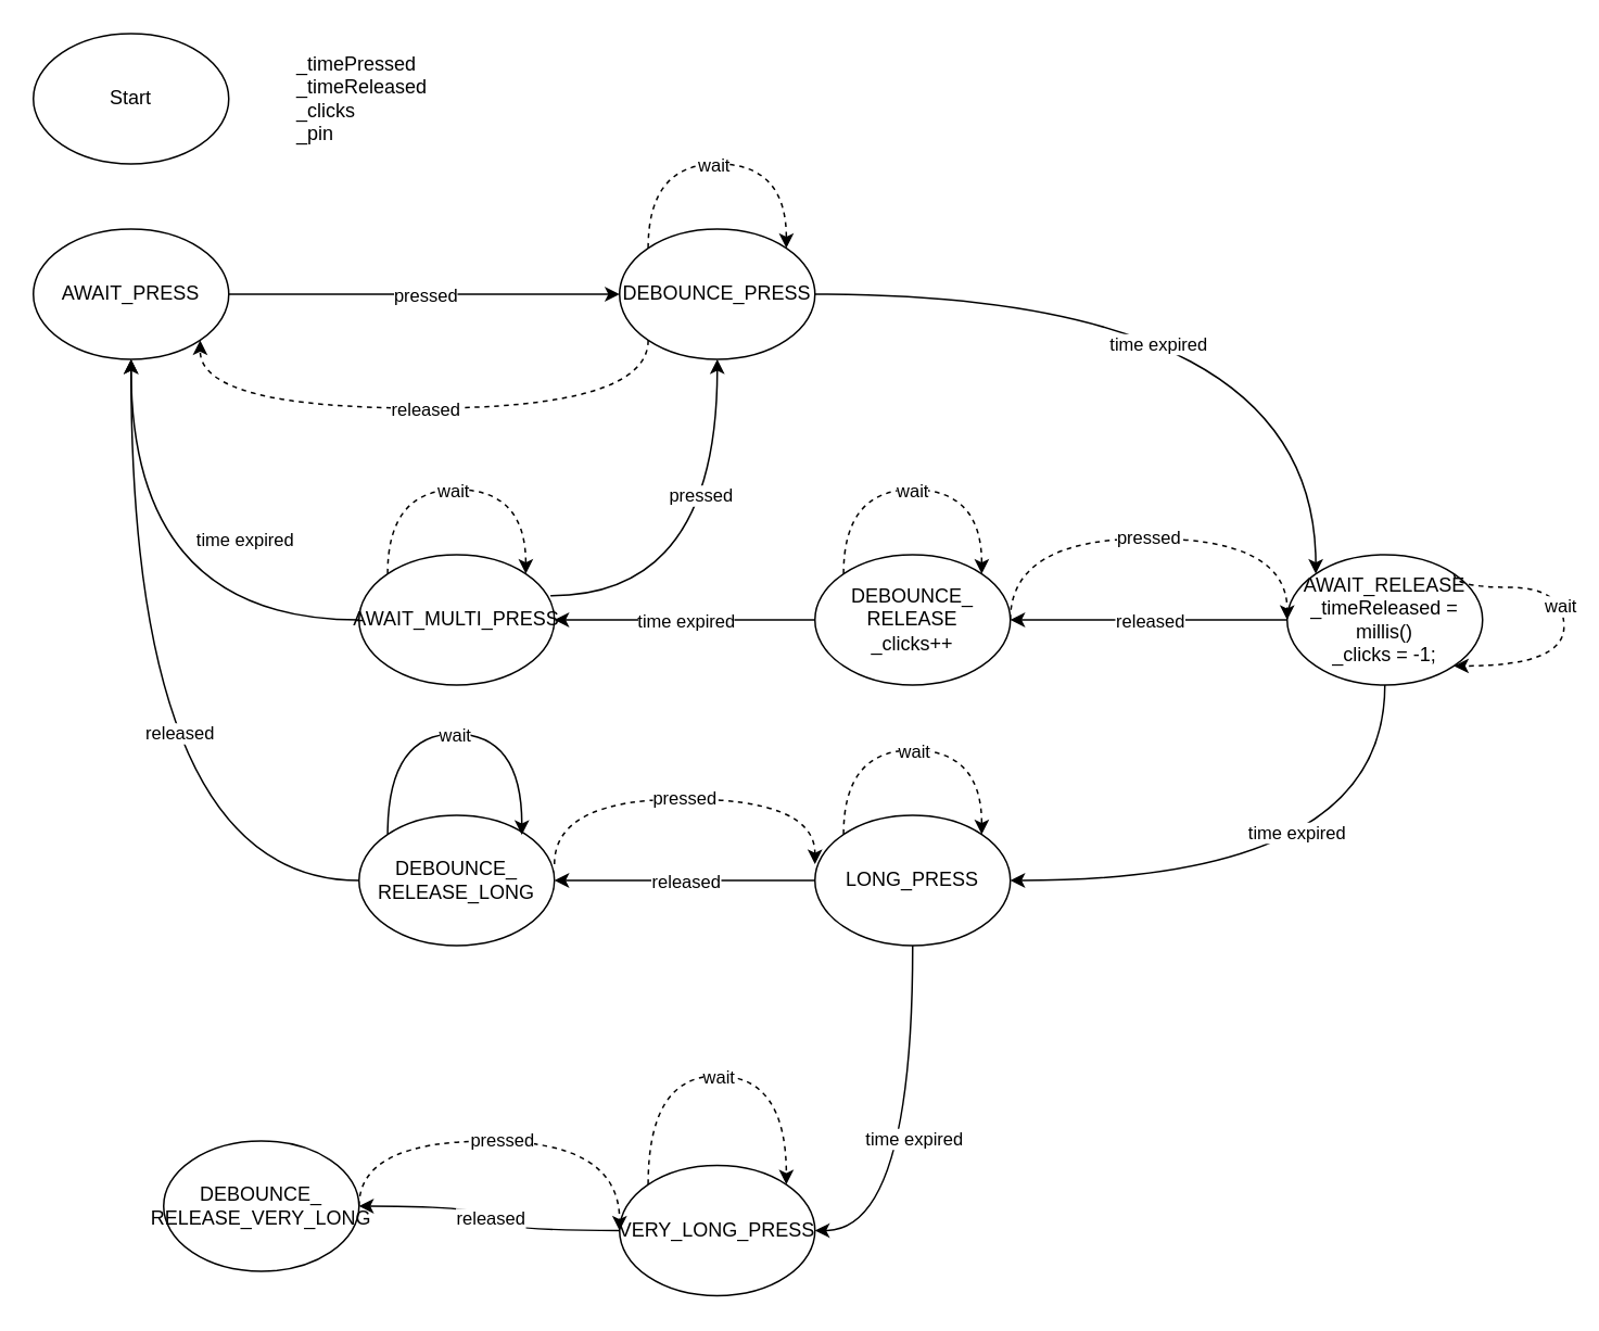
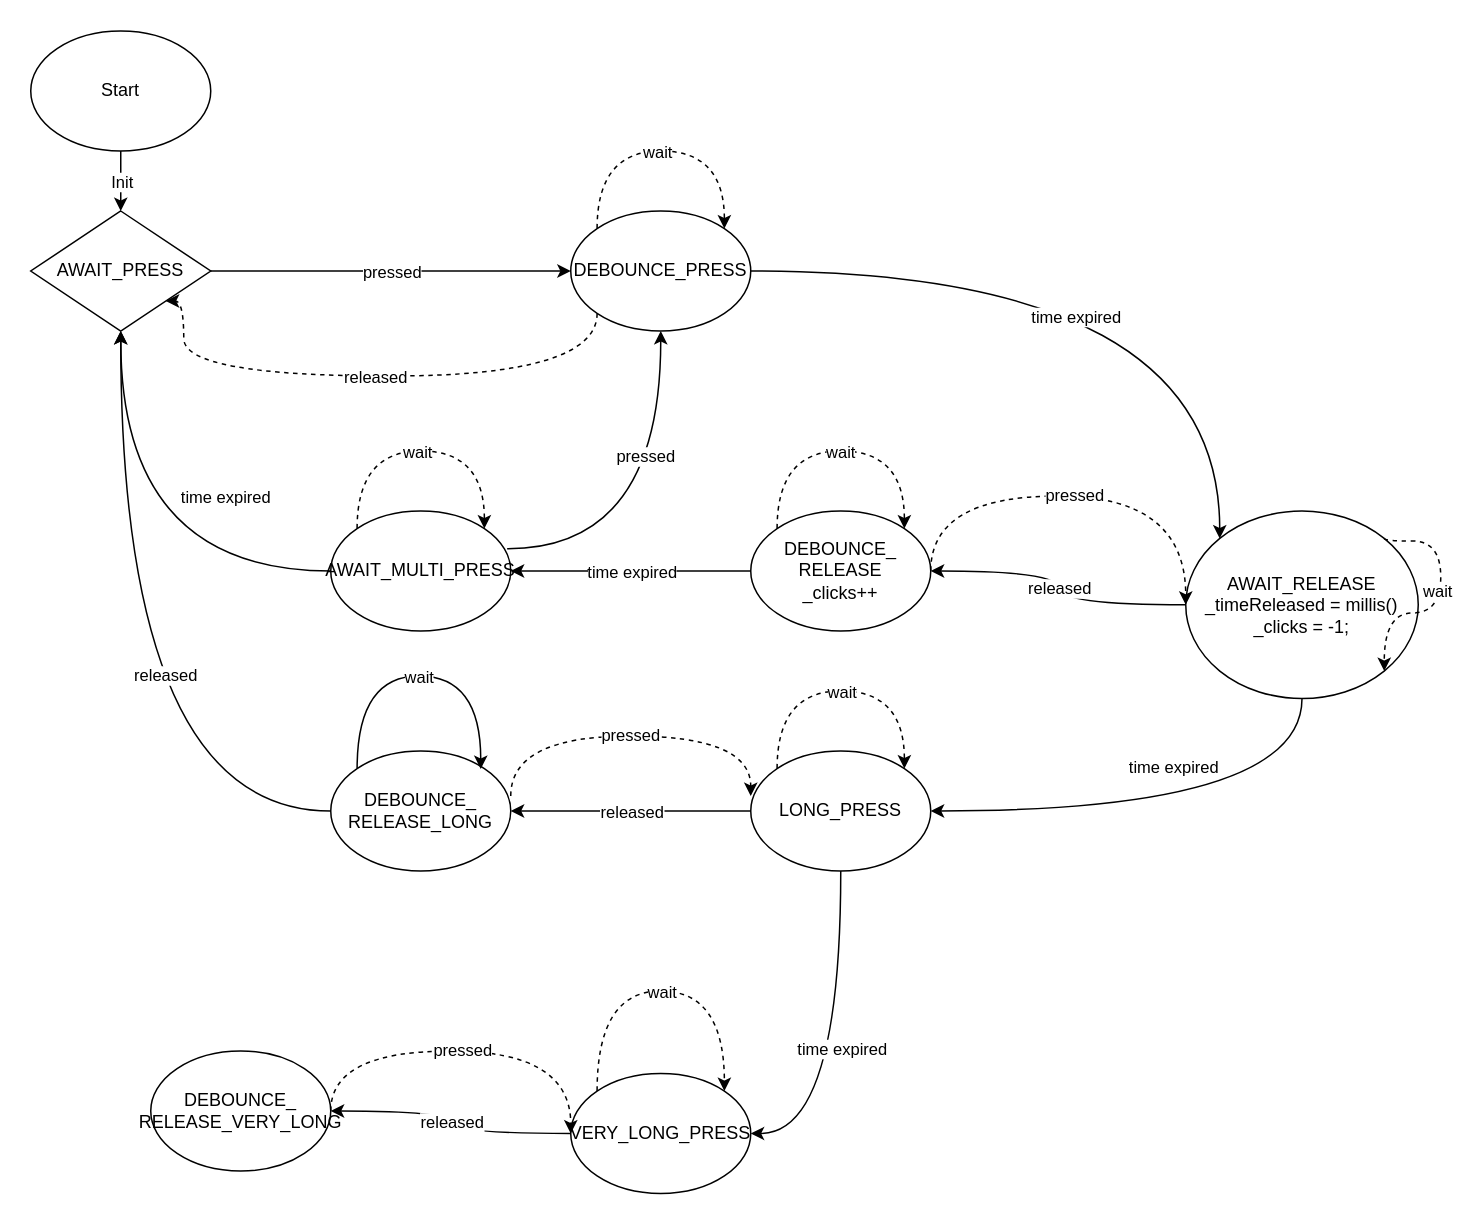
  <mxCell id="0" />
  <mxCell id="1" parent="0" />
  <mxCell id="2" value="Start" style="ellipse;whiteSpace=wrap;html=1;" parent="1" vertex="1"><mxGeometry x="20" y="20" width="120" height="80" as="geometry" /></mxCell>
- <mxCell id="5" value="AWAIT_PRESS" style="ellipse;whiteSpace=wrap;html=1;" parent="1" vertex="1"><mxGeometry x="20" y="140" width="120" height="80" as="geometry" /></mxCell>
+ <mxCell id="3" value="" style="endArrow=classic;html=1;exitX=0.5;exitY=1;exitDx=0;exitDy=0;" parent="1" source="2" target="5" edge="1"><mxGeometry relative="1" as="geometry"><mxPoint x="330" y="460" as="sourcePoint" /><mxPoint x="430" y="460" as="targetPoint" /></mxGeometry></mxCell>
+ <mxCell id="4" value="Init" style="edgeLabel;resizable=0;html=1;align=center;verticalAlign=middle;" parent="3" connectable="0" vertex="1"><mxGeometry relative="1" as="geometry" /></mxCell>
+ <mxCell id="5" value="AWAIT_PRESS" style="rhombus;whiteSpace=wrap;html=1;" parent="1" vertex="1"><mxGeometry x="20" y="140" width="120" height="80" as="geometry" /></mxCell>
  <mxCell id="6" value="DEBOUNCE_PRESS" style="ellipse;whiteSpace=wrap;html=1;" parent="1" vertex="1"><mxGeometry x="380" y="140" width="120" height="80" as="geometry" /></mxCell>
- <mxCell id="7" value="AWAIT_RELEASE&lt;br&gt;_timeReleased = millis()&lt;br&gt;_clicks = -1;" style="ellipse;whiteSpace=wrap;html=1;" parent="1" vertex="1"><mxGeometry x="790" y="340" width="120" height="80" as="geometry" /></mxCell>
+ <mxCell id="7" value="AWAIT_RELEASE&lt;br&gt;_timeReleased = millis()&lt;br&gt;_clicks = -1;" style="ellipse;whiteSpace=wrap;html=1;" parent="1" vertex="1"><mxGeometry x="790" y="340" width="155" height="125" as="geometry" /></mxCell>
  <mxCell id="8" value="DEBOUNCE_ RELEASE&lt;br&gt;_clicks++" style="ellipse;whiteSpace=wrap;html=1;" parent="1" vertex="1"><mxGeometry x="500" y="340" width="120" height="80" as="geometry" /></mxCell>
  <mxCell id="9" value="DEBOUNCE_ RELEASE_LONG" style="ellipse;whiteSpace=wrap;html=1;" parent="1" vertex="1"><mxGeometry x="220" y="500" width="120" height="80" as="geometry" /></mxCell>
  <mxCell id="10" value="AWAIT_MULTI_PRESS" style="ellipse;whiteSpace=wrap;html=1;" parent="1" vertex="1"><mxGeometry x="220" y="340" width="120" height="80" as="geometry" /></mxCell>
  <mxCell id="11" value="released" style="endArrow=classic;html=1;entryX=0.5;entryY=1;entryDx=0;entryDy=0;exitX=0;exitY=0.5;exitDx=0;exitDy=0;edgeStyle=orthogonalEdgeStyle;curved=1;" parent="1" source="9" target="5" edge="1"><mxGeometry y="-30" relative="1" as="geometry"><mxPoint x="120" y="440" as="sourcePoint" /><mxPoint x="220" y="440" as="targetPoint" /><mxPoint as="offset" /></mxGeometry></mxCell>
  <mxCell id="12" value="" style="endArrow=classic;html=1;exitX=1;exitY=0.5;exitDx=0;exitDy=0;entryX=0;entryY=0;entryDx=0;entryDy=0;edgeStyle=orthogonalEdgeStyle;curved=1;" parent="1" source="6" target="7" edge="1"><mxGeometry relative="1" as="geometry"><mxPoint x="110" y="280" as="sourcePoint" /><mxPoint x="210" y="280" as="targetPoint" /></mxGeometry></mxCell>
  <mxCell id="13" value="time expired" style="edgeLabel;resizable=0;html=1;align=center;verticalAlign=middle;" parent="12" connectable="0" vertex="1"><mxGeometry relative="1" as="geometry"><mxPoint x="-30" y="30" as="offset" /></mxGeometry></mxCell>
  <mxCell id="14" value="" style="endArrow=classic;html=1;exitX=0.5;exitY=1;exitDx=0;exitDy=0;entryX=1;entryY=0.5;entryDx=0;entryDy=0;edgeStyle=orthogonalEdgeStyle;curved=1;" parent="1" source="7" target="26" edge="1"><mxGeometry relative="1" as="geometry"><mxPoint x="480" y="450" as="sourcePoint" /><mxPoint x="580" y="450" as="targetPoint" /></mxGeometry></mxCell>
  <mxCell id="15" value="time expired" style="edgeLabel;resizable=0;html=1;align=center;verticalAlign=middle;" parent="14" connectable="0" vertex="1"><mxGeometry relative="1" as="geometry"><mxPoint y="-30" as="offset" /></mxGeometry></mxCell>
  <mxCell id="16" value="" style="endArrow=classic;html=1;exitX=0;exitY=0.5;exitDx=0;exitDy=0;entryX=1;entryY=0.5;entryDx=0;entryDy=0;edgeStyle=orthogonalEdgeStyle;curved=1;" parent="1" source="7" target="8" edge="1"><mxGeometry relative="1" as="geometry"><mxPoint x="610" y="310" as="sourcePoint" /><mxPoint x="560" y="430" as="targetPoint" /></mxGeometry></mxCell>
  <mxCell id="17" value="released" style="edgeLabel;resizable=0;html=1;align=center;verticalAlign=middle;" parent="16" connectable="0" vertex="1"><mxGeometry relative="1" as="geometry" /></mxCell>
  <mxCell id="18" value="" style="endArrow=classic;html=1;exitX=0;exitY=0.5;exitDx=0;exitDy=0;entryX=1;entryY=0.5;entryDx=0;entryDy=0;" parent="1" source="8" target="10" edge="1"><mxGeometry relative="1" as="geometry"><mxPoint x="100" y="340" as="sourcePoint" /><mxPoint x="200" y="340" as="targetPoint" /></mxGeometry></mxCell>
  <mxCell id="19" value="time expired" style="edgeLabel;resizable=0;html=1;align=center;verticalAlign=middle;" parent="18" connectable="0" vertex="1"><mxGeometry relative="1" as="geometry" /></mxCell>
  <mxCell id="20" value="" style="endArrow=classic;html=1;exitX=0;exitY=0.5;exitDx=0;exitDy=0;entryX=0.5;entryY=1;entryDx=0;entryDy=0;edgeStyle=orthogonalEdgeStyle;curved=1;" parent="1" source="10" target="5" edge="1"><mxGeometry relative="1" as="geometry"><mxPoint x="100" y="340" as="sourcePoint" /><mxPoint x="200" y="340" as="targetPoint" /></mxGeometry></mxCell>
  <mxCell id="21" value="time expired" style="edgeLabel;html=1;align=center;verticalAlign=middle;resizable=0;points=[];" parent="20" vertex="1" connectable="0"><mxGeometry x="-0.322" y="-37" relative="1" as="geometry"><mxPoint x="31.67" y="-13" as="offset" /></mxGeometry></mxCell>
  <mxCell id="22" value="" style="endArrow=classic;html=1;entryX=0;entryY=0.5;entryDx=0;entryDy=0;exitX=1;exitY=0.5;exitDx=0;exitDy=0;" parent="1" source="5" target="6" edge="1"><mxGeometry relative="1" as="geometry"><mxPoint x="210" y="179.41" as="sourcePoint" /><mxPoint x="310" y="179.41" as="targetPoint" /></mxGeometry></mxCell>
  <mxCell id="23" value="pressed" style="edgeLabel;resizable=0;html=1;align=center;verticalAlign=middle;" parent="22" connectable="0" vertex="1"><mxGeometry relative="1" as="geometry" /></mxCell>
  <mxCell id="24" value="" style="endArrow=classic;html=1;exitX=0.98;exitY=0.315;exitDx=0;exitDy=0;entryX=0.5;entryY=1;entryDx=0;entryDy=0;edgeStyle=orthogonalEdgeStyle;curved=1;exitPerimeter=0;" parent="1" source="10" target="6" edge="1"><mxGeometry relative="1" as="geometry"><mxPoint x="220" y="290" as="sourcePoint" /><mxPoint x="320" y="290" as="targetPoint" /></mxGeometry></mxCell>
  <mxCell id="25" value="pressed" style="edgeLabel;resizable=0;html=1;align=center;verticalAlign=middle;" parent="24" connectable="0" vertex="1"><mxGeometry relative="1" as="geometry"><mxPoint x="-10.03" y="-39.69" as="offset" /></mxGeometry></mxCell>
  <mxCell id="26" value="LONG_PRESS" style="ellipse;whiteSpace=wrap;html=1;" parent="1" vertex="1"><mxGeometry x="500" y="500" width="120" height="80" as="geometry" /></mxCell>
  <mxCell id="27" value="" style="endArrow=classic;html=1;entryX=1;entryY=0.5;entryDx=0;entryDy=0;exitX=0;exitY=0.5;exitDx=0;exitDy=0;" parent="1" source="26" target="9" edge="1"><mxGeometry relative="1" as="geometry"><mxPoint x="390" y="460" as="sourcePoint" /><mxPoint x="490" y="460" as="targetPoint" /></mxGeometry></mxCell>
  <mxCell id="28" value="released" style="edgeLabel;resizable=0;html=1;align=center;verticalAlign=middle;" parent="27" connectable="0" vertex="1"><mxGeometry relative="1" as="geometry" /></mxCell>
  <mxCell id="29" value="VERY_LONG_PRESS" style="ellipse;whiteSpace=wrap;html=1;" parent="1" vertex="1"><mxGeometry x="380" y="715" width="120" height="80" as="geometry" /></mxCell>
  <mxCell id="30" value="" style="endArrow=classic;html=1;exitX=0.5;exitY=1;exitDx=0;exitDy=0;entryX=1;entryY=0.5;entryDx=0;entryDy=0;edgeStyle=orthogonalEdgeStyle;curved=1;" parent="1" source="26" target="29" edge="1"><mxGeometry relative="1" as="geometry"><mxPoint x="220" y="460" as="sourcePoint" /><mxPoint x="320" y="460" as="targetPoint" /></mxGeometry></mxCell>
  <mxCell id="31" value="time expired" style="edgeLabel;resizable=0;html=1;align=center;verticalAlign=middle;" parent="30" connectable="0" vertex="1"><mxGeometry relative="1" as="geometry" /></mxCell>
  <mxCell id="32" value="" style="endArrow=classic;html=1;edgeStyle=orthogonalEdgeStyle;curved=1;entryX=1;entryY=0.5;entryDx=0;entryDy=0;" parent="1" source="29" target="42" edge="1"><mxGeometry relative="1" as="geometry"><mxPoint x="330" y="760" as="sourcePoint" /><mxPoint x="90" y="700" as="targetPoint" /><Array as="points" /></mxGeometry></mxCell>
  <mxCell id="33" value="released" style="edgeLabel;resizable=0;html=1;align=center;verticalAlign=middle;" parent="32" connectable="0" vertex="1"><mxGeometry relative="1" as="geometry" /></mxCell>
  <mxCell id="34" value="" style="endArrow=classic;html=1;edgeStyle=orthogonalEdgeStyle;curved=1;exitX=0;exitY=0;exitDx=0;exitDy=0;" parent="1" source="9" edge="1"><mxGeometry relative="1" as="geometry"><mxPoint x="270" y="460" as="sourcePoint" /><mxPoint x="320" y="512" as="targetPoint" /><Array as="points"><mxPoint x="238" y="450" /><mxPoint x="320" y="450" /></Array></mxGeometry></mxCell>
  <mxCell id="35" value="wait" style="edgeLabel;resizable=0;html=1;align=center;verticalAlign=middle;" parent="34" connectable="0" vertex="1"><mxGeometry relative="1" as="geometry" /></mxCell>
- <mxCell id="36" value="_timePressed&lt;br&gt;_timeReleased&lt;br&gt;_clicks&lt;br&gt;_pin" style="text;html=1;strokeColor=none;fillColor=none;align=left;verticalAlign=middle;whiteSpace=wrap;rounded=0;" parent="1" vertex="1"><mxGeometry x="180" y="20" width="100" height="80" as="geometry" /></mxCell>
  <mxCell id="37" value="" style="endArrow=classic;html=1;exitX=0;exitY=1;exitDx=0;exitDy=0;edgeStyle=orthogonalEdgeStyle;curved=1;entryX=1;entryY=1;entryDx=0;entryDy=0;dashed=1;" parent="1" source="6" target="5" edge="1"><mxGeometry relative="1" as="geometry"><mxPoint x="190" y="210" as="sourcePoint" /><mxPoint x="140" y="200" as="targetPoint" /><Array as="points"><mxPoint x="398" y="250" /><mxPoint x="122" y="250" /></Array></mxGeometry></mxCell>
  <mxCell id="38" value="released" style="edgeLabel;resizable=0;html=1;align=center;verticalAlign=middle;" parent="37" connectable="0" vertex="1"><mxGeometry relative="1" as="geometry" /></mxCell>
  <mxCell id="39" value="" style="endArrow=classic;html=1;edgeStyle=orthogonalEdgeStyle;curved=1;exitX=0;exitY=0;exitDx=0;exitDy=0;entryX=1;entryY=0;entryDx=0;entryDy=0;dashed=1;" parent="1" source="29" target="29" edge="1"><mxGeometry relative="1" as="geometry"><mxPoint x="410.004" y="681.716" as="sourcePoint" /><mxPoint x="492.43" y="682" as="targetPoint" /><Array as="points"><mxPoint x="398" y="660" /><mxPoint x="482" y="660" /></Array></mxGeometry></mxCell>
  <mxCell id="40" value="wait" style="edgeLabel;resizable=0;html=1;align=center;verticalAlign=middle;" parent="39" connectable="0" vertex="1"><mxGeometry relative="1" as="geometry"><mxPoint x="0.12" as="offset" /></mxGeometry></mxCell>
  <mxCell id="41" value="pressed" style="edgeStyle=orthogonalEdgeStyle;rounded=0;orthogonalLoop=1;jettySize=auto;html=1;exitX=1;exitY=0.5;exitDx=0;exitDy=0;entryX=0;entryY=0.5;entryDx=0;entryDy=0;curved=1;dashed=1;" parent="1" source="42" target="29" edge="1"><mxGeometry relative="1" as="geometry"><Array as="points"><mxPoint x="220" y="700" /><mxPoint x="380" y="700" /></Array></mxGeometry></mxCell>
  <mxCell id="42" value="DEBOUNCE_ RELEASE_VERY_LONG" style="ellipse;whiteSpace=wrap;html=1;" parent="1" vertex="1"><mxGeometry x="100" y="700" width="120" height="80" as="geometry" /></mxCell>
  <mxCell id="43" value="" style="endArrow=classic;html=1;edgeStyle=orthogonalEdgeStyle;curved=1;exitX=0;exitY=0;exitDx=0;exitDy=0;entryX=1;entryY=0;entryDx=0;entryDy=0;dashed=1;" parent="1" edge="1"><mxGeometry relative="1" as="geometry"><mxPoint x="517.574" y="511.716" as="sourcePoint" /><mxPoint x="602.426" y="511.716" as="targetPoint" /><Array as="points"><mxPoint x="518" y="460" /><mxPoint x="602" y="460" /></Array></mxGeometry></mxCell>
  <mxCell id="44" value="wait" style="edgeLabel;resizable=0;html=1;align=center;verticalAlign=middle;" parent="43" connectable="0" vertex="1"><mxGeometry relative="1" as="geometry"><mxPoint x="0.12" as="offset" /></mxGeometry></mxCell>
  <mxCell id="45" value="" style="endArrow=classic;html=1;edgeStyle=orthogonalEdgeStyle;curved=1;exitX=0;exitY=0;exitDx=0;exitDy=0;entryX=1;entryY=0;entryDx=0;entryDy=0;dashed=1;" parent="1" source="8" target="8" edge="1"><mxGeometry relative="1" as="geometry"><mxPoint x="517.574" y="339.996" as="sourcePoint" /><mxPoint x="602.426" y="339.996" as="targetPoint" /><Array as="points"><mxPoint x="518" y="300" /><mxPoint x="602" y="300" /></Array></mxGeometry></mxCell>
  <mxCell id="46" value="wait" style="edgeLabel;resizable=0;html=1;align=center;verticalAlign=middle;" parent="45" connectable="0" vertex="1"><mxGeometry relative="1" as="geometry"><mxPoint x="-0.01" as="offset" /></mxGeometry></mxCell>
  <mxCell id="47" value="pressed" style="edgeStyle=orthogonalEdgeStyle;rounded=0;orthogonalLoop=1;jettySize=auto;html=1;exitX=1;exitY=0.5;exitDx=0;exitDy=0;entryX=0;entryY=0.5;entryDx=0;entryDy=0;curved=1;dashed=1;" parent="1" edge="1"><mxGeometry relative="1" as="geometry"><mxPoint x="340" y="530" as="sourcePoint" /><mxPoint x="500" y="530" as="targetPoint" /><Array as="points"><mxPoint x="340" y="490" /><mxPoint x="500" y="490" /></Array></mxGeometry></mxCell>
  <mxCell id="48" value="pressed" style="edgeStyle=orthogonalEdgeStyle;rounded=0;orthogonalLoop=1;jettySize=auto;html=1;exitX=1;exitY=0.5;exitDx=0;exitDy=0;curved=1;dashed=1;entryX=0;entryY=0.5;entryDx=0;entryDy=0;" parent="1" source="8" target="7" edge="1"><mxGeometry relative="1" as="geometry"><mxPoint x="620" y="360" as="sourcePoint" /><mxPoint x="780" y="360" as="targetPoint" /><Array as="points"><mxPoint x="620" y="330" /><mxPoint x="790" y="330" /></Array></mxGeometry></mxCell>
  <mxCell id="49" value="" style="endArrow=classic;html=1;edgeStyle=orthogonalEdgeStyle;curved=1;exitX=1;exitY=0;exitDx=0;exitDy=0;entryX=1;entryY=1;entryDx=0;entryDy=0;dashed=1;" parent="1" source="7" target="7" edge="1"><mxGeometry relative="1" as="geometry"><mxPoint x="930.004" y="391.716" as="sourcePoint" /><mxPoint x="1014.856" y="391.716" as="targetPoint" /><Array as="points"><mxPoint x="960" y="360" /><mxPoint x="960" y="408" /></Array></mxGeometry></mxCell>
  <mxCell id="50" value="wait" style="edgeLabel;resizable=0;html=1;align=center;verticalAlign=middle;" parent="49" connectable="0" vertex="1"><mxGeometry relative="1" as="geometry"><mxPoint x="-2.28" y="-8.76" as="offset" /></mxGeometry></mxCell>
  <mxCell id="51" value="" style="endArrow=classic;html=1;edgeStyle=orthogonalEdgeStyle;curved=1;exitX=0;exitY=0;exitDx=0;exitDy=0;entryX=1;entryY=0;entryDx=0;entryDy=0;dashed=1;" parent="1" source="6" target="6" edge="1"><mxGeometry relative="1" as="geometry"><mxPoint x="397.554" y="139.996" as="sourcePoint" /><mxPoint x="482.406" y="139.996" as="targetPoint" /><Array as="points"><mxPoint x="398" y="100" /><mxPoint x="482" y="100" /></Array></mxGeometry></mxCell>
  <mxCell id="52" value="wait" style="edgeLabel;resizable=0;html=1;align=center;verticalAlign=middle;" parent="51" connectable="0" vertex="1"><mxGeometry relative="1" as="geometry"><mxPoint x="-2.28" as="offset" /></mxGeometry></mxCell>
  <mxCell id="53" value="" style="endArrow=classic;html=1;edgeStyle=orthogonalEdgeStyle;curved=1;entryX=1;entryY=0;entryDx=0;entryDy=0;dashed=1;exitX=0;exitY=0;exitDx=0;exitDy=0;" parent="1" source="10" target="10" edge="1"><mxGeometry relative="1" as="geometry"><mxPoint x="238" y="340" as="sourcePoint" /><mxPoint x="322.426" y="339.996" as="targetPoint" /><Array as="points"><mxPoint x="238" y="300" /><mxPoint x="322" y="300" /></Array></mxGeometry></mxCell>
  <mxCell id="54" value="wait" style="edgeLabel;resizable=0;html=1;align=center;verticalAlign=middle;" parent="53" connectable="0" vertex="1"><mxGeometry relative="1" as="geometry"><mxPoint x="-2.28" as="offset" /></mxGeometry></mxCell>
